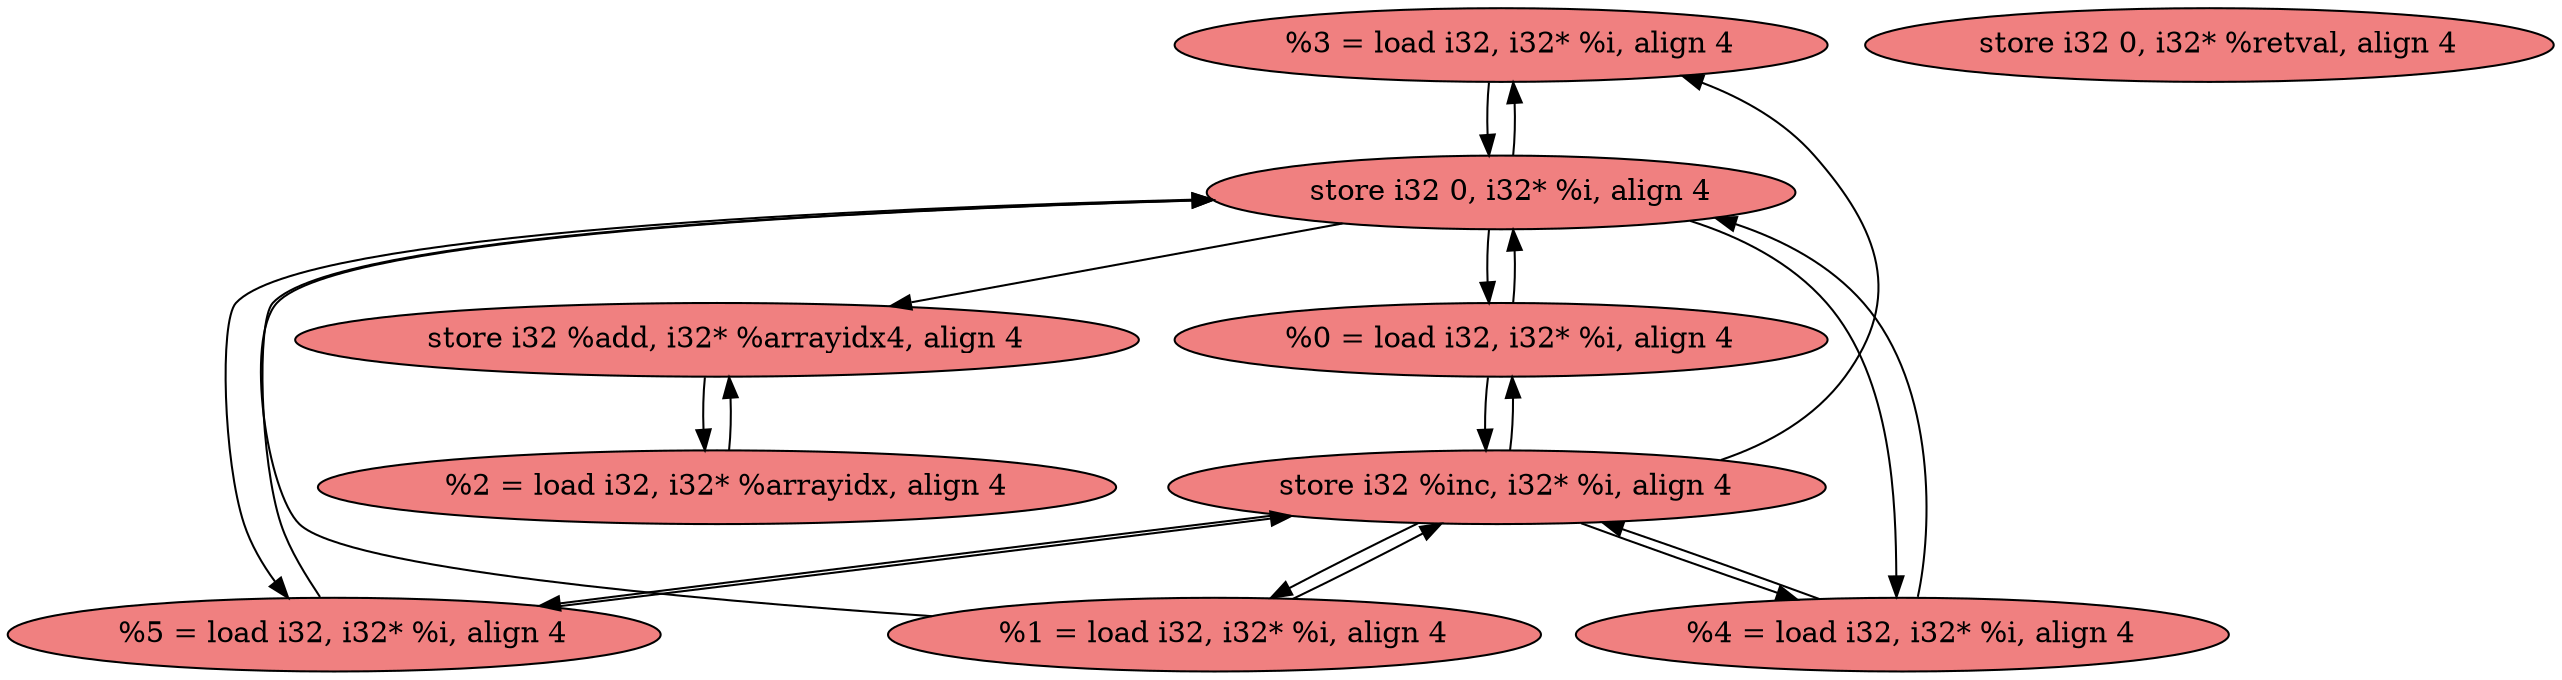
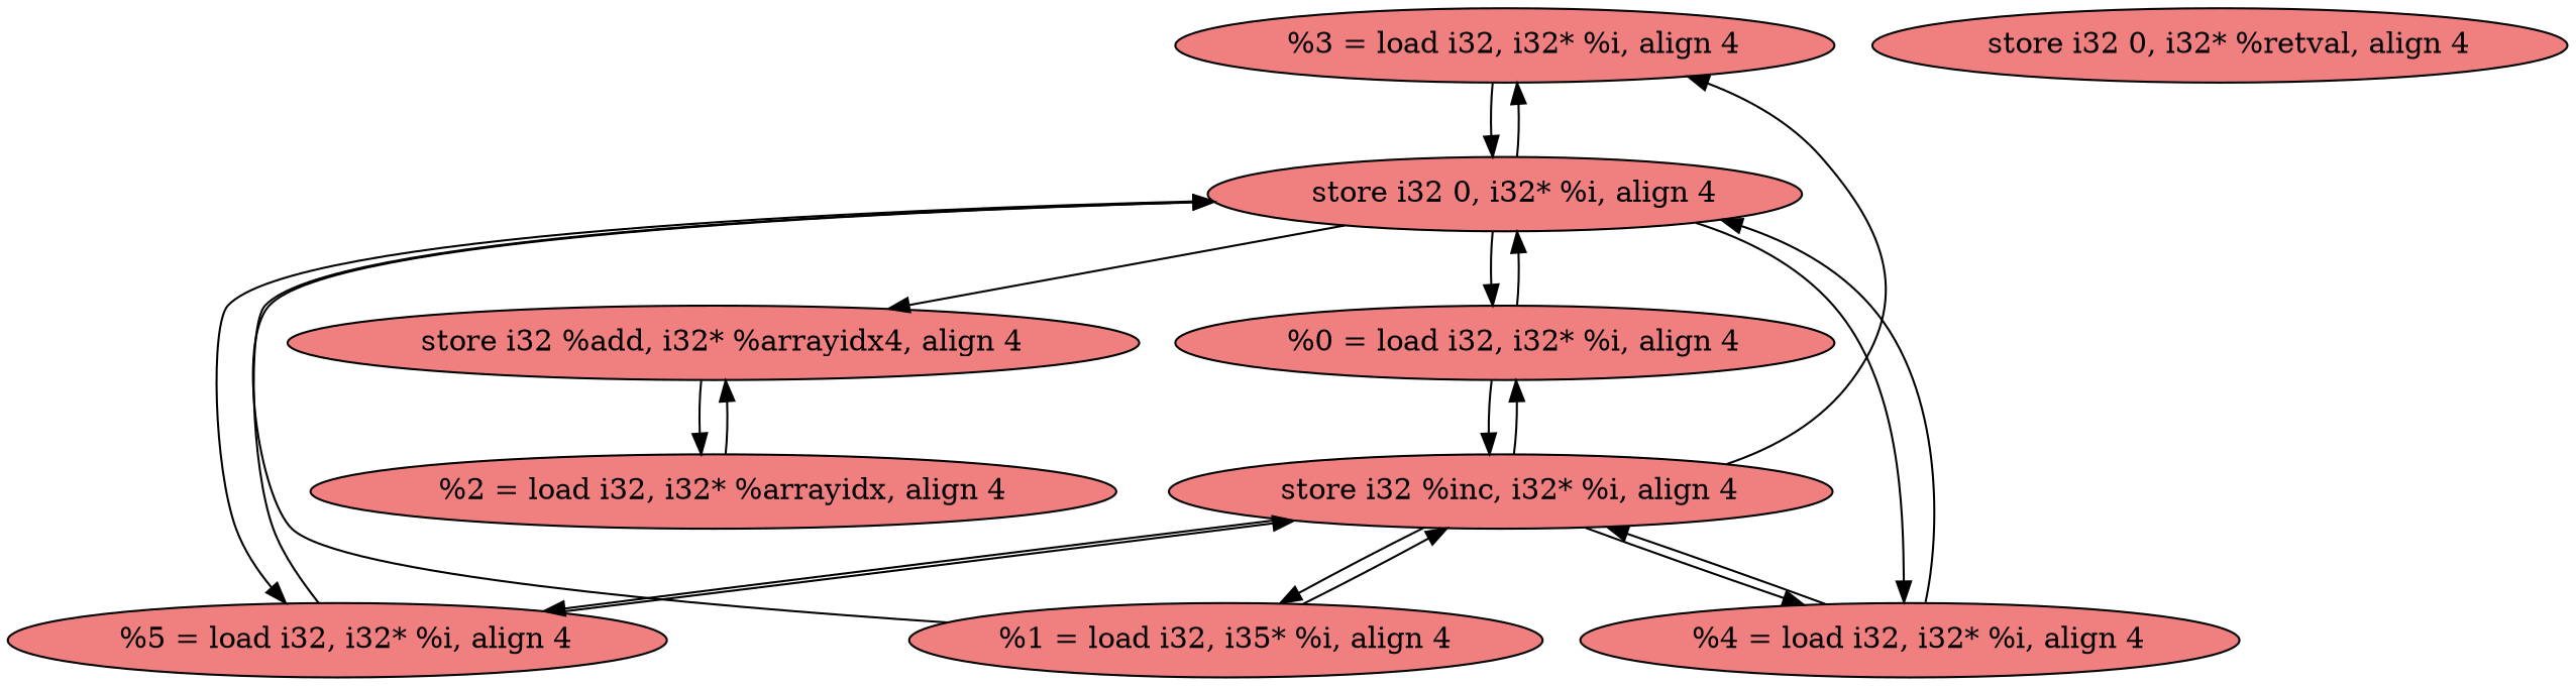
  digraph {
    node [fillcolor=lightcoral shape=ellipse style=filled]
    n1 [label="  %3 = load i32, i32* %i, align 4"]
    n2 [label="  store i32 0, i32* %i, align 4"]
    n3 [label="  store i32 %inc, i32* %i, align 4"]
    n4 [label="  %0 = load i32, i32* %i, align 4"]
    n5 [label="  %5 = load i32, i32* %i, align 4"]
    n6 [label="  %4 = load i32, i32* %i, align 4"]
-   n7 [label="  %1 = load i32, i32* %i, align 4"]
+   n7 [label="%1 = load i32, i35* %i, align 4"]
    n8 [label="  store i32 %add, i32* %arrayidx4, align 4"]
    n9 [label="  %2 = load i32, i32* %arrayidx, align 4"]
    n10 [label="  store i32 0, i32* %retval, align 4"]
    n1 -> n2
    n2 -> n1
    n2 -> n4
    n2 -> n5
    n2 -> n6
    n2 -> n8
    n3 -> n1
    n3 -> n4
    n3 -> n5
    n3 -> n6
    n3 -> n7
    n4 -> n2
    n4 -> n3
    n5 -> n2
    n5 -> n3
    n6 -> n2
    n6 -> n3
    n7 -> n2
    n7 -> n3
    n8 -> n9
    n9 -> n8
  }
